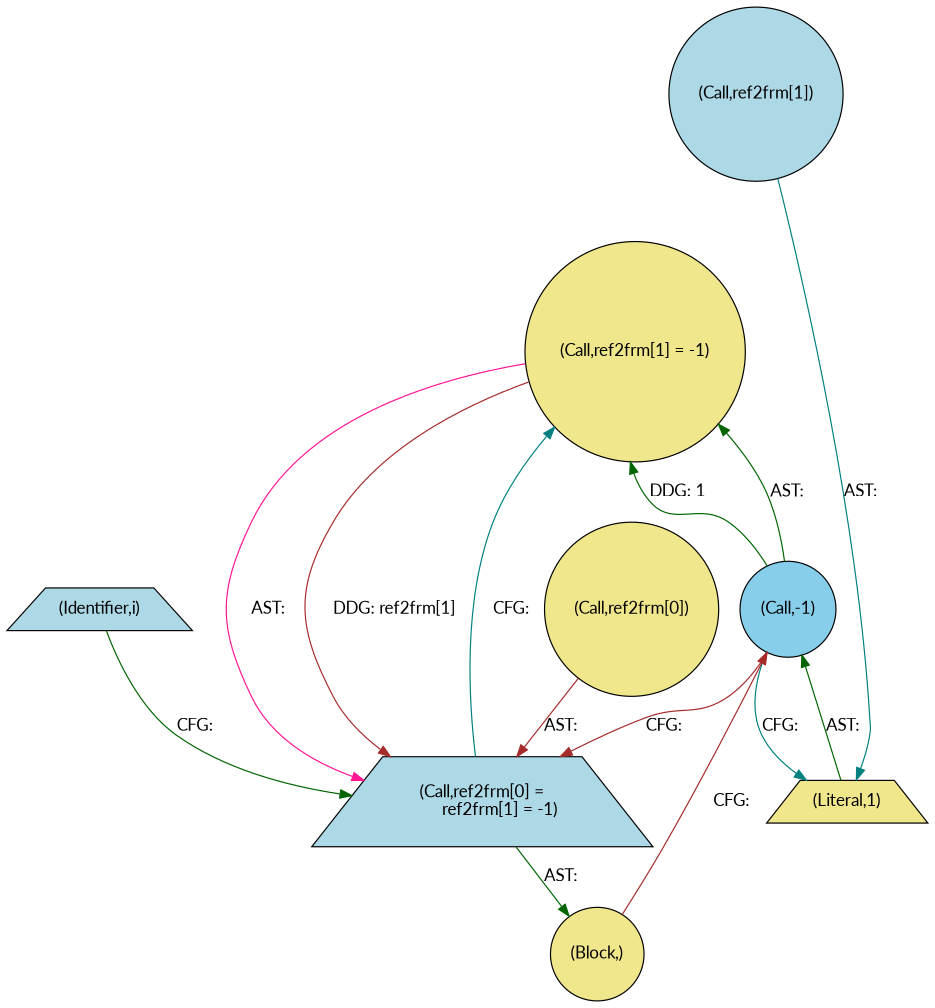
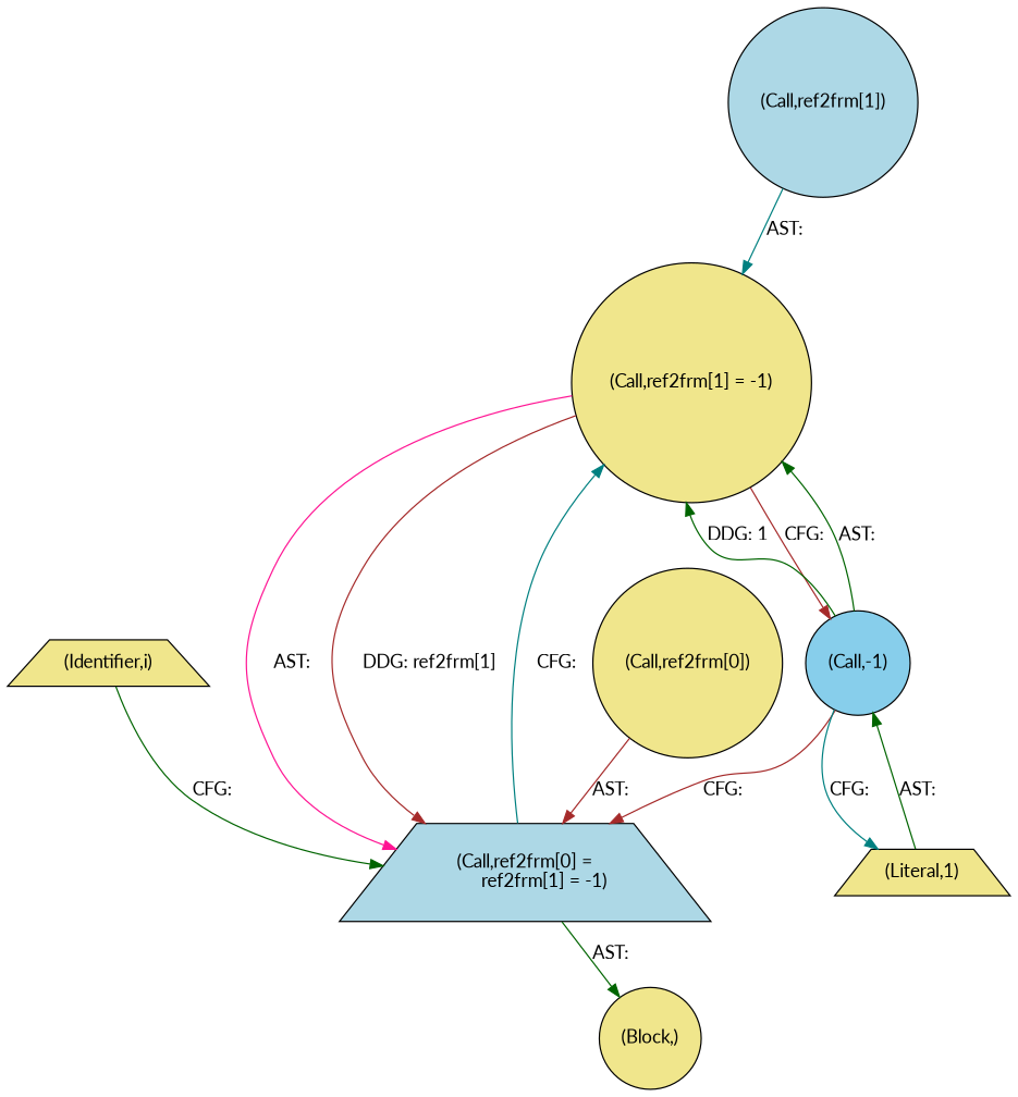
  digraph {
    fontname=Lato
    node [fillcolor=khaki fontname=Lato shape=circle style=filled]
    edge [color=darkgreen fontname=Lato]
    n1 [label="(Call,ref2frm[1] = -1)"]
    n2 [fillcolor=skyblue label="(Call,-1)"]
    n3 [fillcolor=lightblue label="(Call,ref2frm[0] =\n        ref2frm[1] = -1)" shape=trapezium]
    n4 [label="(Literal,1)" shape=trapezium]
    n5 [label="(Block,)"]
    n6 [fillcolor=lightblue label="(Call,ref2frm[1])"]
    n7 [label="(Call,ref2frm[0])"]
-   n8 [fillcolor=lightblue label="(Identifier,i)" shape=trapezium]
-   n5 -> n2 [color=brown label="CFG: "]
+   n8 [label="(Identifier,i)" shape=trapezium]
+   n1 -> n2 [color=brown label="CFG: "]
    n1 -> n3 [color=deeppink label="AST: "]
    n1 -> n3 [color=brown label="DDG: ref2frm[1]"]
    n2 -> n1 [label="AST: "]
    n2 -> n1 [label="DDG: 1"]
    n2 -> n3 [color=brown label="CFG: "]
    n2 -> n4 [color=teal label="CFG: "]
    n3 -> n1 [color=teal label="CFG: "]
    n3 -> n5 [label="AST: "]
    n4 -> n2 [label="AST: "]
-   n6 -> n4 [color=teal label="AST: "]
+   n6 -> n1 [color=teal label="AST: "]
    n7 -> n3 [color=brown label="AST: "]
    n8 -> n3 [label="CFG: "]
  }
